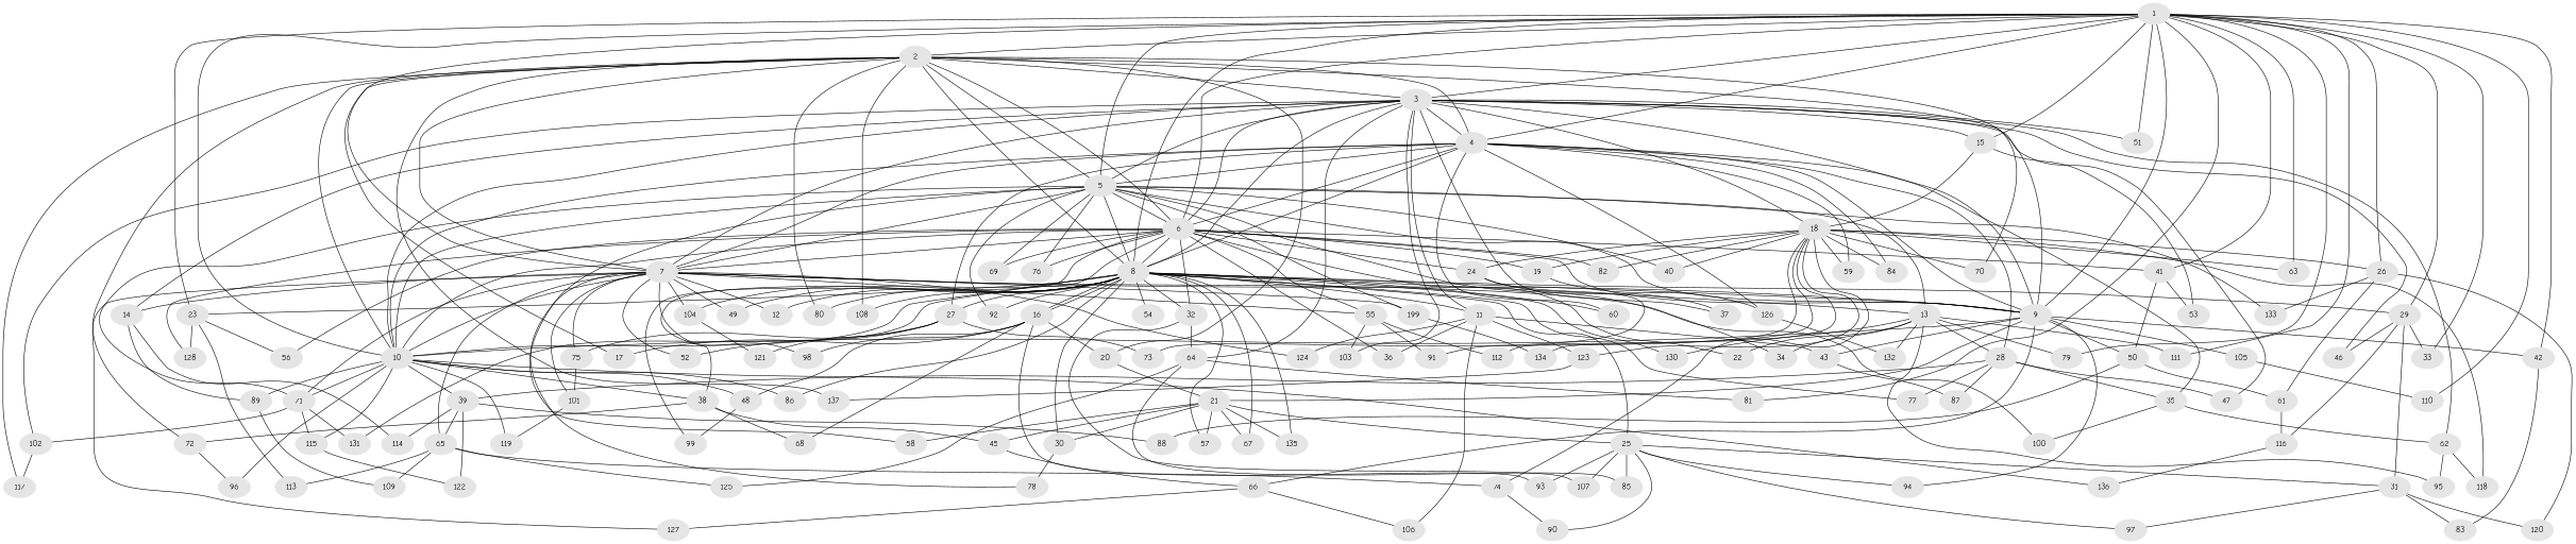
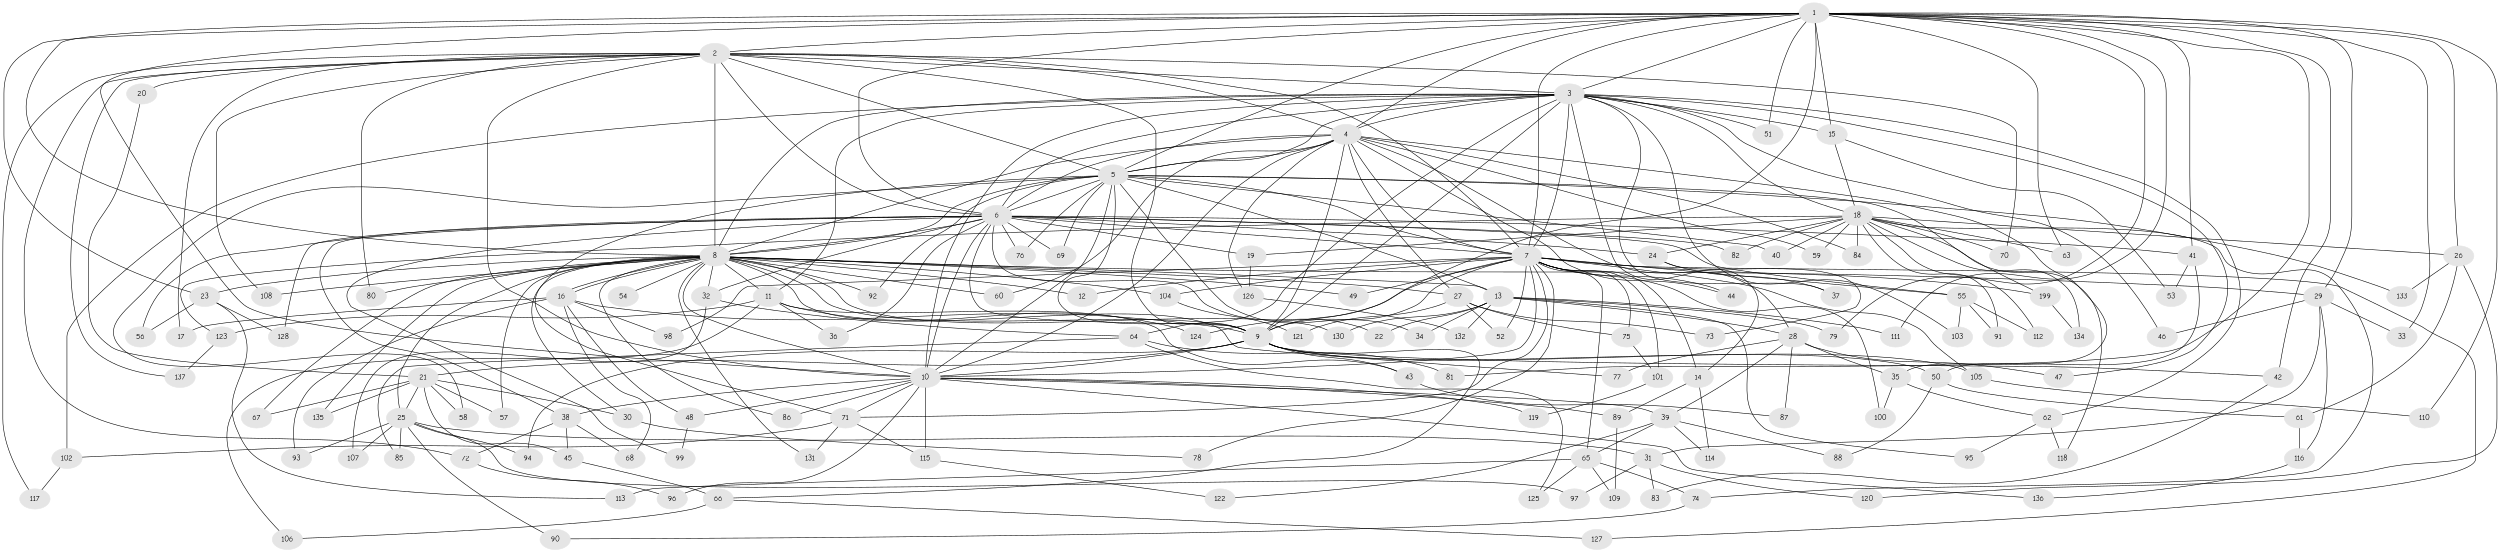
  graph {
    fontname="Comic Neue"
    node [color=gray90 fontname="Comic Neue" style=filled]
    edge [fontname="Comic Neue"]
    1
    2
    3
    4
    5
    6
    7
    8
    9
    10
    15
    23
    26
    29
    33
    41
    42
    51
    63
    79
    81
    110
    111
    17
    20
    70
    72
    80
    108
    117
    137
    11
    14
    18
    37
    46
    47
    62
    64
    102
    103
    27
    28
    35
+   44
    59
    60
    84
    126
    13
    34
    40
    58
    69
    71
    76
    92
    n58 [label=199]
    133
    19
    22
    24
    32
    36
    38
    55
    56
    82
    99
    128
    12
    49
    52
    65
    75
    78
    98
    100
    101
    104
    105
    124
    127
    16
    25
    30
    54
    57
    67
    77
    86
    130
    131
    135
    21
    43
    50
    66
    94
    39
    48
    89
    96
    115
    119
    136
    53
    113
    61
    120
    31
    116
    83
    106
    123
    114
    74
    91
    112
    118
    134
    95
    85
    125
    73
    121
    87
    132
    107
    68
    45
    109
    93
    90
    97
    88
    122
    1 -- 2
    1 -- 3
    1 -- 4
    1 -- 5
    1 -- 6
    1 -- 7
    1 -- 8
    1 -- 9
    1 -- 10
    1 -- 15
    1 -- 23
    1 -- 26
    1 -- 29
    1 -- 33
    1 -- 41
    1 -- 42
    1 -- 51
    1 -- 63
    1 -- 79
    1 -- 81
    1 -- 110
    1 -- 111
    2 -- 3
    2 -- 4
    2 -- 5
    2 -- 6
    2 -- 7
    2 -- 8
    2 -- 9
    2 -- 10
    2 -- 17
    2 -- 20
    2 -- 70
    2 -- 72
    2 -- 80
    2 -- 108
    2 -- 117
    2 -- 137
    3 -- 4
    3 -- 5
    3 -- 6
    3 -- 7
    3 -- 8
    3 -- 9
    3 -- 10
    3 -- 15
    3 -- 51
    3 -- 11
    3 -- 14
    3 -- 18
    3 -- 37
    3 -- 46
    3 -- 47
    3 -- 62
    3 -- 64
    3 -- 102
    3 -- 103
    4 -- 5
    4 -- 6
    4 -- 7
    4 -- 8
    4 -- 9
    4 -- 10
    4 -- 27
    4 -- 28
    4 -- 35
+   4 -- 44
    4 -- 59
    4 -- 60
    4 -- 84
    4 -- 126
    5 -- 6
    5 -- 7
    5 -- 8
    5 -- 9
    5 -- 10
    5 -- 13
    5 -- 34
    5 -- 40
    5 -- 58
    5 -- 69
    5 -- 71
    5 -- 76
    5 -- 92
    5 -- n58
    5 -- 133
    6 -- 7
    6 -- 8
    6 -- 9
    6 -- 10
    6 -- 41
    6 -- 69
    6 -- 76
    6 -- 19
    6 -- 22
    6 -- 24
    6 -- 32
    6 -- 36
    6 -- 38
    6 -- 55
    6 -- 56
    6 -- 82
    6 -- 99
    6 -- 128
    7 -- 9
    7 -- 10
    7 -- 14
+   7 -- 44
    7 -- 71
    7 -- n58
    7 -- 55
    7 -- 12
    7 -- 49
    7 -- 52
    7 -- 65
    7 -- 75
    7 -- 78
    7 -- 98
    7 -- 100
    7 -- 101
    7 -- 104
+   7 -- 105
    7 -- 124
    7 -- 127
    8 -- 9
    8 -- 10
    8 -- 23
    8 -- 29
    8 -- 80
    8 -- 108
    8 -- 11
    8 -- 27
    8 -- 60
    8 -- 13
    8 -- 92
    8 -- 32
    8 -- 12
    8 -- 49
    8 -- 104
    8 -- 16
    8 -- 16
    8 -- 25
    8 -- 30
    8 -- 54
    8 -- 57
    8 -- 67
    8 -- 77
    8 -- 86
    8 -- 130
    8 -- 131
    8 -- 135
    9 -- 10
    9 -- 42
    9 -- 105
    9 -- 21
    9 -- 43
    9 -- 50
    9 -- 66
    9 -- 94
    10 -- 71
    10 -- 38
    10 -- 86
    10 -- 39
    10 -- 48
    10 -- 89
    10 -- 96
    10 -- 115
    10 -- 119
    10 -- 136
    15 -- 18
    15 -- 53
    23 -- 56
    23 -- 128
    23 -- 113
    26 -- 133
    26 -- 61
    26 -- 120
    29 -- 33
    29 -- 46
    29 -- 31
    29 -- 116
    41 -- 50
    41 -- 53
    42 -- 83
    20 -- 21
    72 -- 96
    11 -- 36
    11 -- 124
    11 -- 43
    11 -- 106
    11 -- 123
    14 -- 89
    14 -- 114
    18 -- 26
    18 -- 63
    18 -- 70
    18 -- 59
    18 -- 84
    18 -- 40
    18 -- 19
    18 -- 24
    18 -- 82
    18 -- 123
    18 -- 74
    18 -- 91
    18 -- 112
    18 -- 118
    18 -- 134
    62 -- 118
    62 -- 95
    64 -- 81
    64 -- 85
    64 -- 125
    102 -- 117
    27 -- 52
    27 -- 75
    27 -- 73
    27 -- 121
    28 -- 47
    28 -- 35
    28 -- 77
    28 -- 39
    28 -- 87
    35 -- 62
    35 -- 100
    126 -- 132
    13 -- 79
    13 -- 111
    13 -- 28
    13 -- 34
    13 -- 22
    13 -- 130
    13 -- 95
    13 -- 132
    71 -- 102
    71 -- 131
    71 -- 115
    n58 -- 134
    19 -- 126
    24 -- 37
    24 -- 73
    32 -- 64
    32 -- 107
    38 -- 72
    38 -- 68
    38 -- 45
    55 -- 103
    55 -- 91
    55 -- 112
    65 -- 113
    65 -- 74
    65 -- 125
    65 -- 109
    75 -- 101
    101 -- 119
    104 -- 121
    105 -- 110
    16 -- 17
-   16 -- 20
+   16 -- 9
    16 -- 98
    16 -- 48
    16 -- 68
    16 -- 93
    25 -- 94
    25 -- 31
    25 -- 85
    25 -- 107
    25 -- 93
    25 -- 90
    25 -- 97
    30 -- 78
    21 -- 58
    21 -- 25
    21 -- 30
    21 -- 57
    21 -- 67
    21 -- 135
    21 -- 45
    43 -- 87
    50 -- 61
    50 -- 88
    66 -- 127
    66 -- 106
    39 -- 65
    39 -- 114
    39 -- 88
    39 -- 122
    48 -- 99
    89 -- 109
    115 -- 122
    61 -- 116
    31 -- 120
    31 -- 83
    31 -- 97
    116 -- 136
    123 -- 137
    74 -- 90
    45 -- 66
  }
